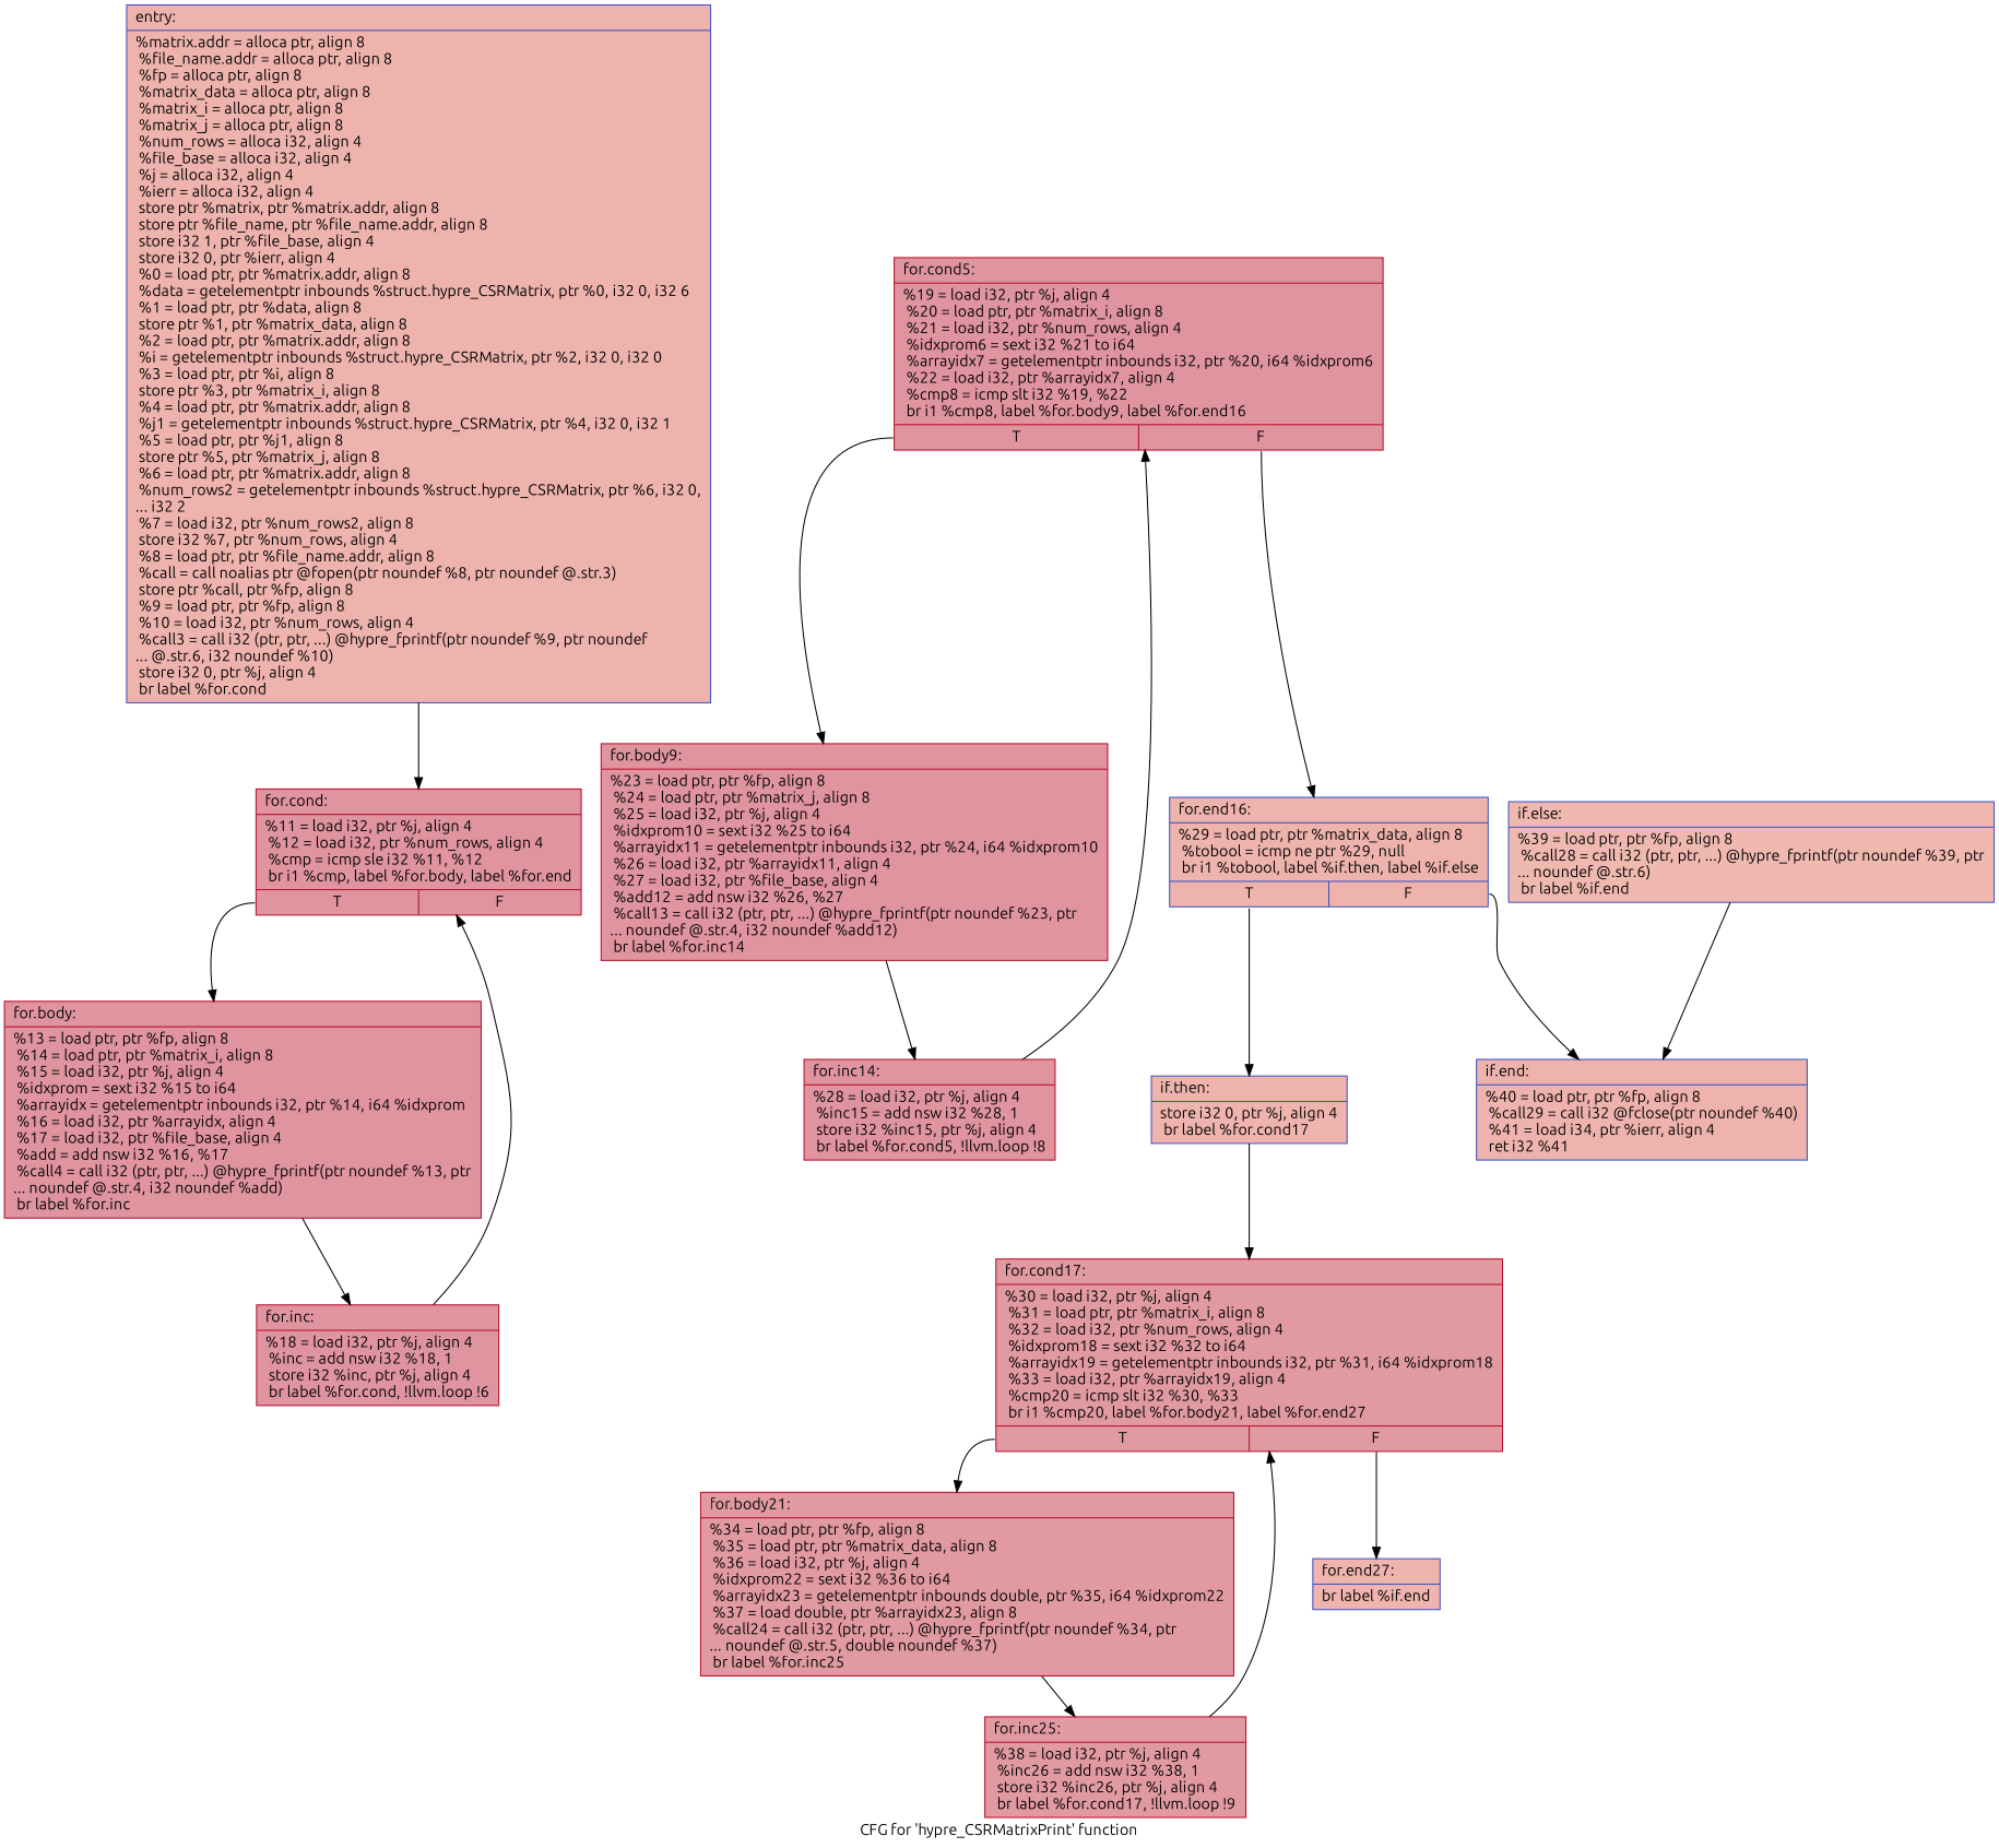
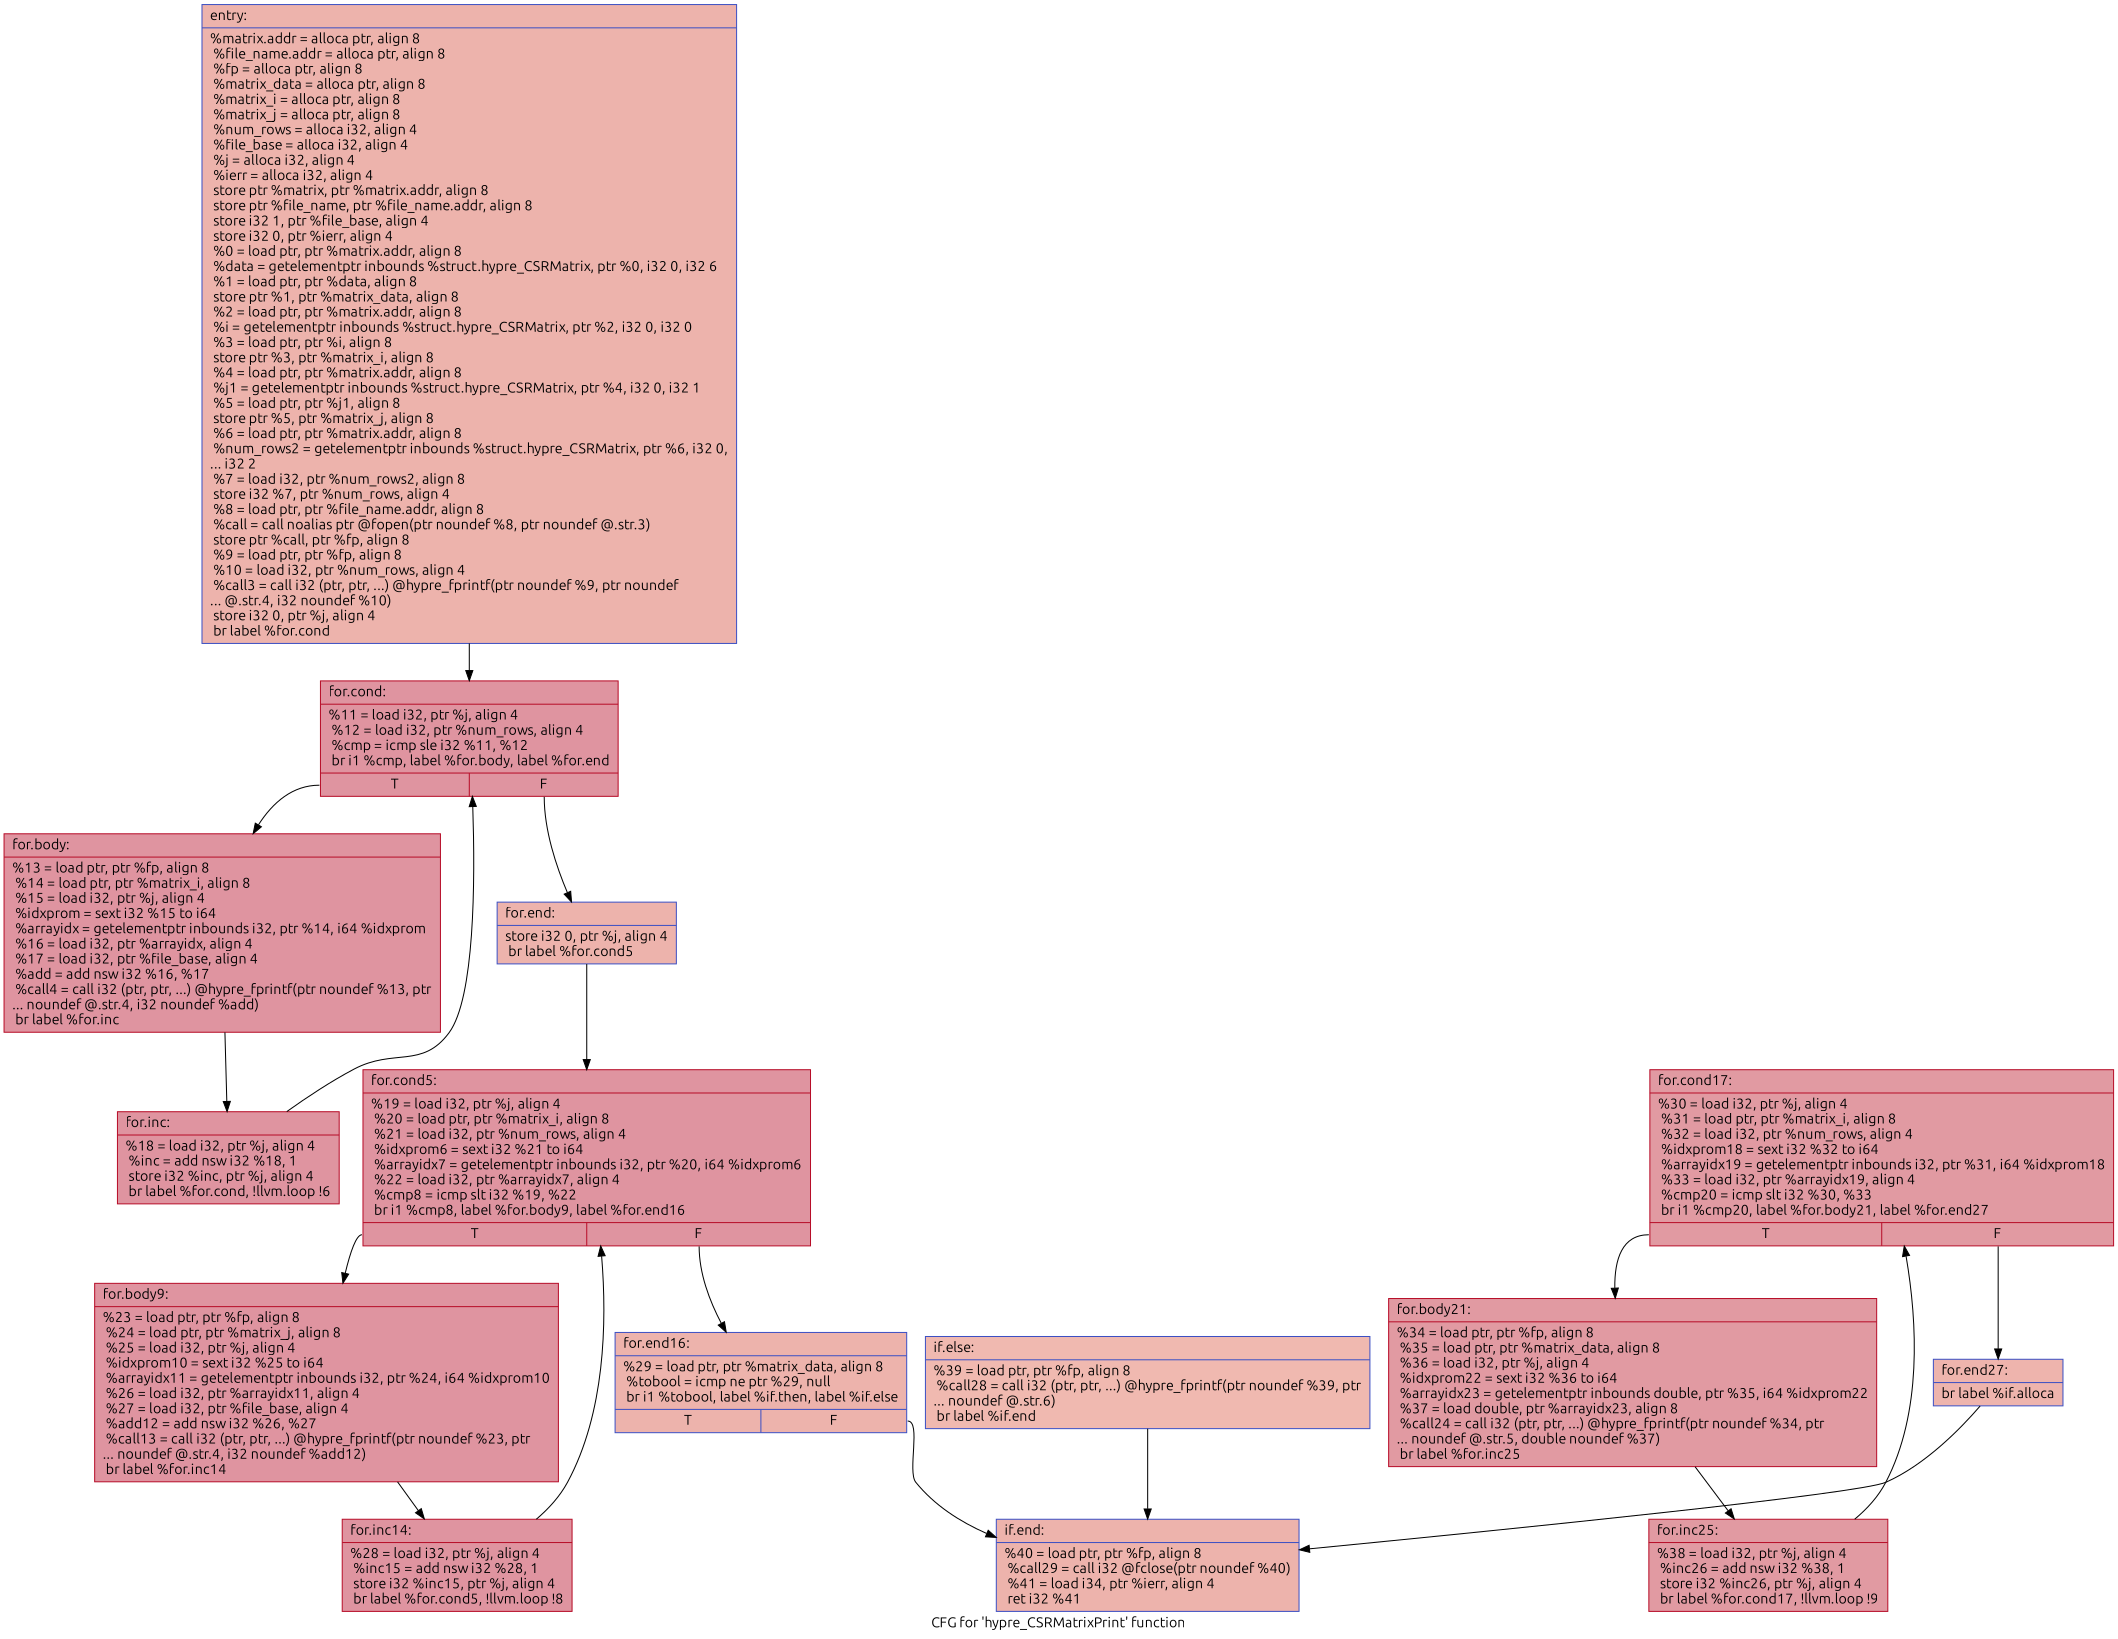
  digraph {
    fontname=Ubuntu
    label="CFG for 'hypre_CSRMatrixPrint' function"
    node [color="#b70d28ff" fillcolor="#b70d2870" fontname=Ubuntu shape=record style=filled]
    edge [fontname=Ubuntu]
-   n1 [color="#3d50c3ff" fillcolor="#d6524470" label="{entry:\l|  %matrix.addr = alloca ptr, align 8\l  %file_name.addr = alloca ptr, align 8\l  %fp = alloca ptr, align 8\l  %matrix_data = alloca ptr, align 8\l  %matrix_i = alloca ptr, align 8\l  %matrix_j = alloca ptr, align 8\l  %num_rows = alloca i32, align 4\l  %file_base = alloca i32, align 4\l  %j = alloca i32, align 4\l  %ierr = alloca i32, align 4\l  store ptr %matrix, ptr %matrix.addr, align 8\l  store ptr %file_name, ptr %file_name.addr, align 8\l  store i32 1, ptr %file_base, align 4\l  store i32 0, ptr %ierr, align 4\l  %0 = load ptr, ptr %matrix.addr, align 8\l  %data = getelementptr inbounds %struct.hypre_CSRMatrix, ptr %0, i32 0, i32 6\l  %1 = load ptr, ptr %data, align 8\l  store ptr %1, ptr %matrix_data, align 8\l  %2 = load ptr, ptr %matrix.addr, align 8\l  %i = getelementptr inbounds %struct.hypre_CSRMatrix, ptr %2, i32 0, i32 0\l  %3 = load ptr, ptr %i, align 8\l  store ptr %3, ptr %matrix_i, align 8\l  %4 = load ptr, ptr %matrix.addr, align 8\l  %j1 = getelementptr inbounds %struct.hypre_CSRMatrix, ptr %4, i32 0, i32 1\l  %5 = load ptr, ptr %j1, align 8\l  store ptr %5, ptr %matrix_j, align 8\l  %6 = load ptr, ptr %matrix.addr, align 8\l  %num_rows2 = getelementptr inbounds %struct.hypre_CSRMatrix, ptr %6, i32 0,\l... i32 2\l  %7 = load i32, ptr %num_rows2, align 8\l  store i32 %7, ptr %num_rows, align 4\l  %8 = load ptr, ptr %file_name.addr, align 8\l  %call = call noalias ptr @fopen(ptr noundef %8, ptr noundef @.str.3)\l  store ptr %call, ptr %fp, align 8\l  %9 = load ptr, ptr %fp, align 8\l  %10 = load i32, ptr %num_rows, align 4\l  %call3 = call i32 (ptr, ptr, ...) @hypre_fprintf(ptr noundef %9, ptr noundef\l... @.str.6, i32 noundef %10)\l  store i32 0, ptr %j, align 4\l  br label %for.cond\l}"]
+   n1 [color="#3d50c3ff" fillcolor="#d6524470" label="{entry:\l|  %matrix.addr = alloca ptr, align 8\l  %file_name.addr = alloca ptr, align 8\l  %fp = alloca ptr, align 8\l  %matrix_data = alloca ptr, align 8\l  %matrix_i = alloca ptr, align 8\l  %matrix_j = alloca ptr, align 8\l  %num_rows = alloca i32, align 4\l  %file_base = alloca i32, align 4\l  %j = alloca i32, align 4\l  %ierr = alloca i32, align 4\l  store ptr %matrix, ptr %matrix.addr, align 8\l  store ptr %file_name, ptr %file_name.addr, align 8\l  store i32 1, ptr %file_base, align 4\l  store i32 0, ptr %ierr, align 4\l  %0 = load ptr, ptr %matrix.addr, align 8\l  %data = getelementptr inbounds %struct.hypre_CSRMatrix, ptr %0, i32 0, i32 6\l  %1 = load ptr, ptr %data, align 8\l  store ptr %1, ptr %matrix_data, align 8\l  %2 = load ptr, ptr %matrix.addr, align 8\l  %i = getelementptr inbounds %struct.hypre_CSRMatrix, ptr %2, i32 0, i32 0\l  %3 = load ptr, ptr %i, align 8\l  store ptr %3, ptr %matrix_i, align 8\l  %4 = load ptr, ptr %matrix.addr, align 8\l  %j1 = getelementptr inbounds %struct.hypre_CSRMatrix, ptr %4, i32 0, i32 1\l  %5 = load ptr, ptr %j1, align 8\l  store ptr %5, ptr %matrix_j, align 8\l  %6 = load ptr, ptr %matrix.addr, align 8\l  %num_rows2 = getelementptr inbounds %struct.hypre_CSRMatrix, ptr %6, i32 0,\l... i32 2\l  %7 = load i32, ptr %num_rows2, align 8\l  store i32 %7, ptr %num_rows, align 4\l  %8 = load ptr, ptr %file_name.addr, align 8\l  %call = call noalias ptr @fopen(ptr noundef %8, ptr noundef @.str.3)\l  store ptr %call, ptr %fp, align 8\l  %9 = load ptr, ptr %fp, align 8\l  %10 = load i32, ptr %num_rows, align 4\l  %call3 = call i32 (ptr, ptr, ...) @hypre_fprintf(ptr noundef %9, ptr noundef\l... @.str.4, i32 noundef %10)\l  store i32 0, ptr %j, align 4\l  br label %for.cond\l}"]
    n2 [label="{for.cond:\l|  %11 = load i32, ptr %j, align 4\l  %12 = load i32, ptr %num_rows, align 4\l  %cmp = icmp sle i32 %11, %12\l  br i1 %cmp, label %for.body, label %for.end\l|{<s0>T|<s1>F}}"]
    n3 [label="{for.body:\l|  %13 = load ptr, ptr %fp, align 8\l  %14 = load ptr, ptr %matrix_i, align 8\l  %15 = load i32, ptr %j, align 4\l  %idxprom = sext i32 %15 to i64\l  %arrayidx = getelementptr inbounds i32, ptr %14, i64 %idxprom\l  %16 = load i32, ptr %arrayidx, align 4\l  %17 = load i32, ptr %file_base, align 4\l  %add = add nsw i32 %16, %17\l  %call4 = call i32 (ptr, ptr, ...) @hypre_fprintf(ptr noundef %13, ptr\l... noundef @.str.4, i32 noundef %add)\l  br label %for.inc\l}"]
+   n4 [color="#3d50c3ff" fillcolor="#d6524470" label="{for.end:\l|  store i32 0, ptr %j, align 4\l  br label %for.cond5\l}"]
    n5 [label="{for.inc:\l|  %18 = load i32, ptr %j, align 4\l  %inc = add nsw i32 %18, 1\l  store i32 %inc, ptr %j, align 4\l  br label %for.cond, !llvm.loop !6\l}"]
    n6 [label="{for.cond5:\l|  %19 = load i32, ptr %j, align 4\l  %20 = load ptr, ptr %matrix_i, align 8\l  %21 = load i32, ptr %num_rows, align 4\l  %idxprom6 = sext i32 %21 to i64\l  %arrayidx7 = getelementptr inbounds i32, ptr %20, i64 %idxprom6\l  %22 = load i32, ptr %arrayidx7, align 4\l  %cmp8 = icmp slt i32 %19, %22\l  br i1 %cmp8, label %for.body9, label %for.end16\l|{<s0>T|<s1>F}}"]
    n7 [label="{for.body9:\l|  %23 = load ptr, ptr %fp, align 8\l  %24 = load ptr, ptr %matrix_j, align 8\l  %25 = load i32, ptr %j, align 4\l  %idxprom10 = sext i32 %25 to i64\l  %arrayidx11 = getelementptr inbounds i32, ptr %24, i64 %idxprom10\l  %26 = load i32, ptr %arrayidx11, align 4\l  %27 = load i32, ptr %file_base, align 4\l  %add12 = add nsw i32 %26, %27\l  %call13 = call i32 (ptr, ptr, ...) @hypre_fprintf(ptr noundef %23, ptr\l... noundef @.str.4, i32 noundef %add12)\l  br label %for.inc14\l}"]
    n8 [color="#3d50c3ff" fillcolor="#d6524470" label="{for.end16:\l|  %29 = load ptr, ptr %matrix_data, align 8\l  %tobool = icmp ne ptr %29, null\l  br i1 %tobool, label %if.then, label %if.else\l|{<s0>T|<s1>F}}"]
    n9 [label="{for.inc14:\l|  %28 = load i32, ptr %j, align 4\l  %inc15 = add nsw i32 %28, 1\l  store i32 %inc15, ptr %j, align 4\l  br label %for.cond5, !llvm.loop !8\l}"]
-   n10 [color="#3d50c3ff" fillcolor="#d8564670" label="{if.then:\l|  store i32 0, ptr %j, align 4\l  br label %for.cond17\l}"]
    n11 [color="#3d50c3ff" fillcolor="#d6524470" label="{if.end:\l|  %40 = load ptr, ptr %fp, align 8\l  %call29 = call i32 @fclose(ptr noundef %40)\l  %41 = load i34, ptr %ierr, align 4\l  ret i32 %41\l}"]
    n12 [fillcolor="#bb1b2c70" label="{for.cond17:\l|  %30 = load i32, ptr %j, align 4\l  %31 = load ptr, ptr %matrix_i, align 8\l  %32 = load i32, ptr %num_rows, align 4\l  %idxprom18 = sext i32 %32 to i64\l  %arrayidx19 = getelementptr inbounds i32, ptr %31, i64 %idxprom18\l  %33 = load i32, ptr %arrayidx19, align 4\l  %cmp20 = icmp slt i32 %30, %33\l  br i1 %cmp20, label %for.body21, label %for.end27\l|{<s0>T|<s1>F}}"]
    n13 [color="#3d50c3ff" fillcolor="#de614d70" label="{if.else:\l|  %39 = load ptr, ptr %fp, align 8\l  %call28 = call i32 (ptr, ptr, ...) @hypre_fprintf(ptr noundef %39, ptr\l... noundef @.str.6)\l  br label %if.end\l}"]
    n14 [fillcolor="#bb1b2c70" label="{for.body21:\l|  %34 = load ptr, ptr %fp, align 8\l  %35 = load ptr, ptr %matrix_data, align 8\l  %36 = load i32, ptr %j, align 4\l  %idxprom22 = sext i32 %36 to i64\l  %arrayidx23 = getelementptr inbounds double, ptr %35, i64 %idxprom22\l  %37 = load double, ptr %arrayidx23, align 8\l  %call24 = call i32 (ptr, ptr, ...) @hypre_fprintf(ptr noundef %34, ptr\l... noundef @.str.5, double noundef %37)\l  br label %for.inc25\l}"]
-   n15 [color="#3d50c3ff" fillcolor="#d8564670" label="{for.end27:\l|  br label %if.end\l}"]
+   n15 [color="#3d50c3ff" fillcolor="#d8564670" label="{for.end27:\l|  br label %if.alloca\l}"]
    n16 [fillcolor="#bb1b2c70" label="{for.inc25:\l|  %38 = load i32, ptr %j, align 4\l  %inc26 = add nsw i32 %38, 1\l  store i32 %inc26, ptr %j, align 4\l  br label %for.cond17, !llvm.loop !9\l}"]
    n1 -> n2
    n2 -> n3 [tailport=s0]
+   n2 -> n4 [tailport=s1]
    n3 -> n5
+   n4 -> n6
    n5 -> n2
    n6 -> n7 [tailport=s0]
    n6 -> n8 [tailport=s1]
    n7 -> n9
-   n8 -> n10 [tailport=s0]
    n8 -> n11 [tailport=s1]
    n9 -> n6
-   n10 -> n12
    n12 -> n14 [tailport=s0]
    n12 -> n15 [tailport=s1]
    n13 -> n11
    n14 -> n16
+   n15 -> n11
    n16 -> n12
  }
